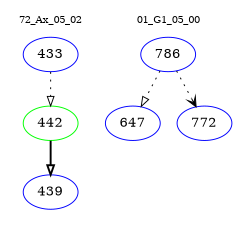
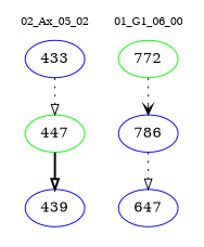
  digraph {
    node [color=blue]
    edge [arrowhead=onormal color=black style=dotted]
    n1 [label=433]
-   n2 [color=green label=442]
+   n2 [color=green label=447]
    n3 [label=439]
    n4 [label=786]
    n5 [label=647]
-   n6 [label=772]
+   n6 [color=green label=772]
    subgraph cluster_1 {
      color=white
      fontsize=10
-     label="72_Ax_05_02"
+     label="02_Ax_05_02"
      n1
      n2
      n3
    }
    subgraph cluster_2 {
      color=white
      fontsize=10
-     label="01_G1_05_00"
+     label="01_G1_06_00"
      n4
      n5
      n6
    }
    n1 -> n2
    n2 -> n3 [style=bold]
    n4 -> n5
-   n4 -> n6 [arrowhead=vee]
+   n6 -> n4 [arrowhead=vee]
  }
